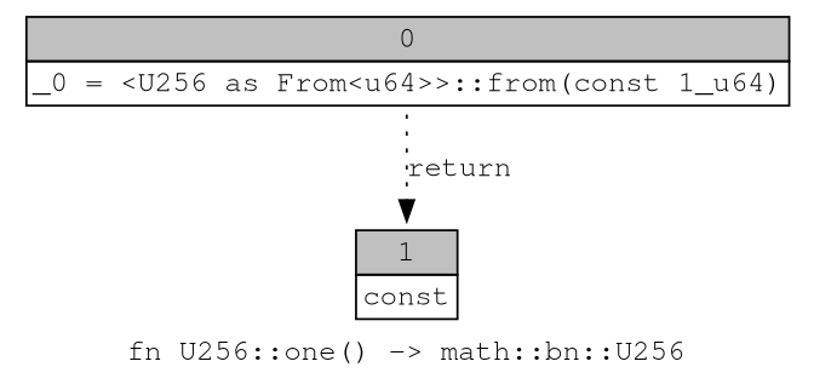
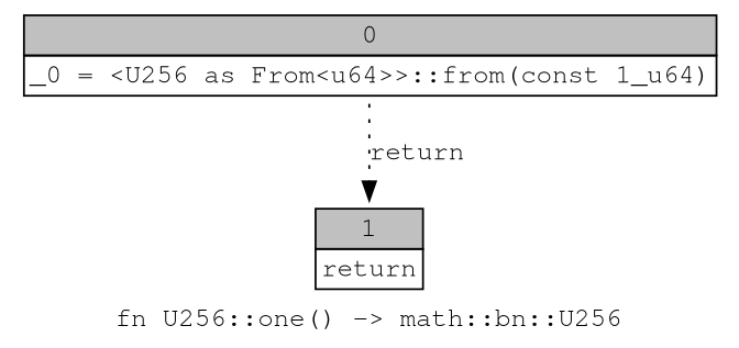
  digraph {
    fontname="Courier, monospace"
    label=<fn U256::one() -&gt; math::bn::U256<br align="left"/>>
    node [fontname="Courier, monospace" shape=none]
    n1 [label=<<table border="0" cellborder="1" cellspacing="0"><tr><td bgcolor="gray" align="center" colspan="1">0</td></tr><tr><td align="left">_0 = &lt;U256 as From&lt;u64&gt;&gt;::from(const 1_u64)</td></tr></table>>]
-   n2 [label=<<table border="0" cellborder="1" cellspacing="0"><tr><td bgcolor="gray" align="center" colspan="1">1</td></tr><tr><td align="left">const</td></tr></table>>]
+   n2 [label=<<table border="0" cellborder="1" cellspacing="0"><tr><td bgcolor="gray" align="center" colspan="1">1</td></tr><tr><td align="left">return</td></tr></table>>]
    n1 -> n2 [fontname="Courier, monospace" label=return style=dotted]
  }
